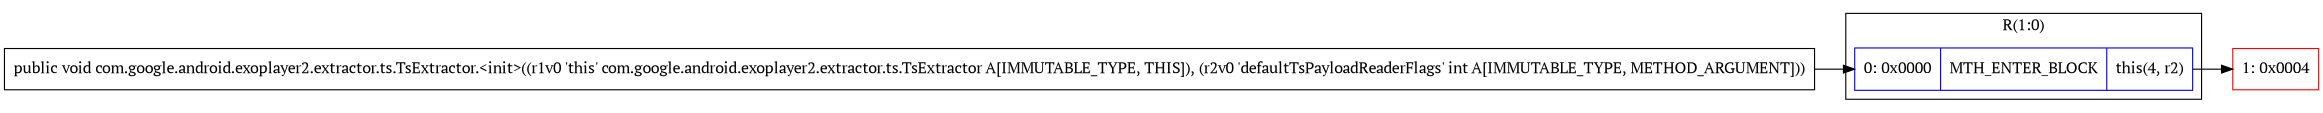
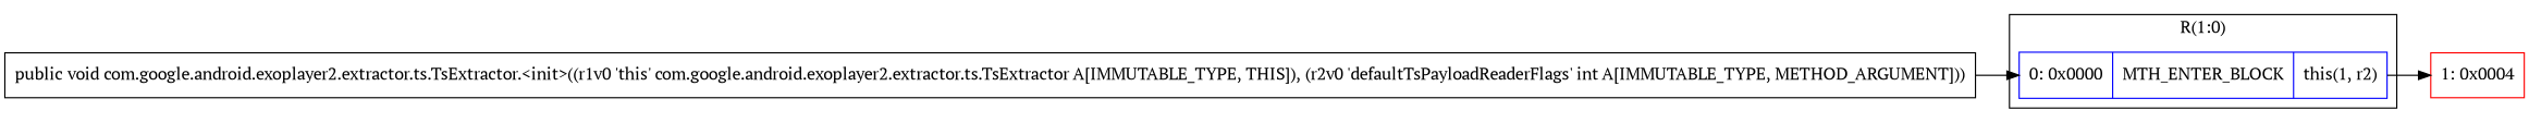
  digraph {
    rankdir=LR
    fontname="PT Serif"
    node [shape=record fontname="PT Serif"]
    edge [fontname="PT Serif"]
-   n1 [color=blue label="{0\:\ 0x0000|MTH_ENTER_BLOCK\l|this(4, r2)\l}"]
+   n1 [color=blue label="{0\:\ 0x0000|MTH_ENTER_BLOCK\l|this(1, r2)\l}"]
    n2 [color=red label="{1\:\ 0x0004}"]
    n3 [label="{public void com.google.android.exoplayer2.extractor.ts.TsExtractor.\<init\>((r1v0 'this' com.google.android.exoplayer2.extractor.ts.TsExtractor A[IMMUTABLE_TYPE, THIS]), (r2v0 'defaultTsPayloadReaderFlags' int A[IMMUTABLE_TYPE, METHOD_ARGUMENT])) }"]
    subgraph cluster_1 {
      label="R(1:0)"
      n1
    }
    n1 -> n2
    n3 -> n1
  }
